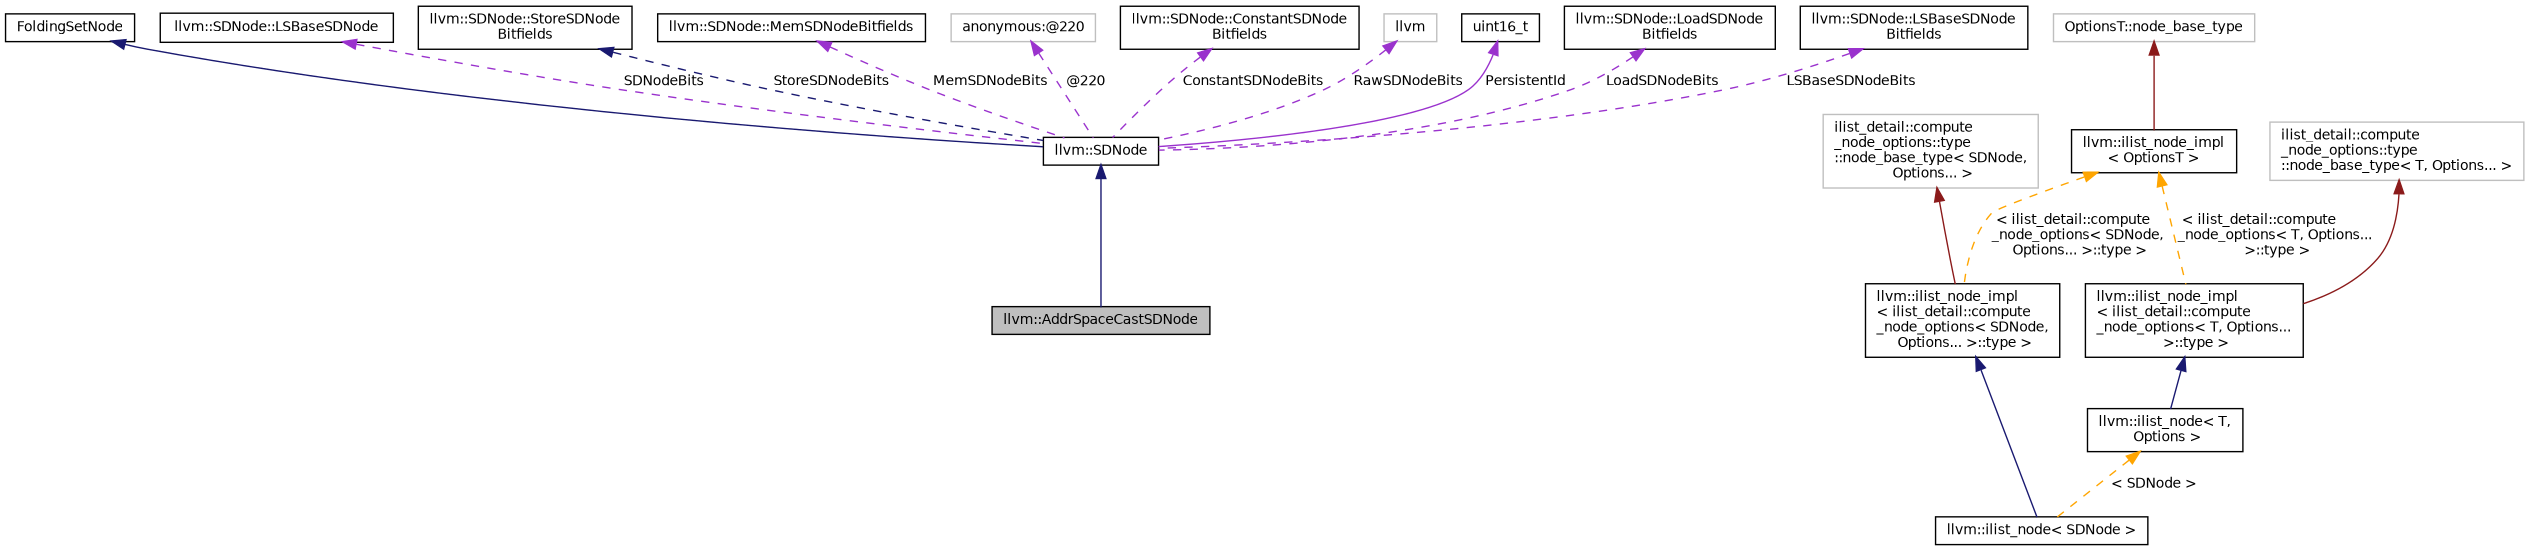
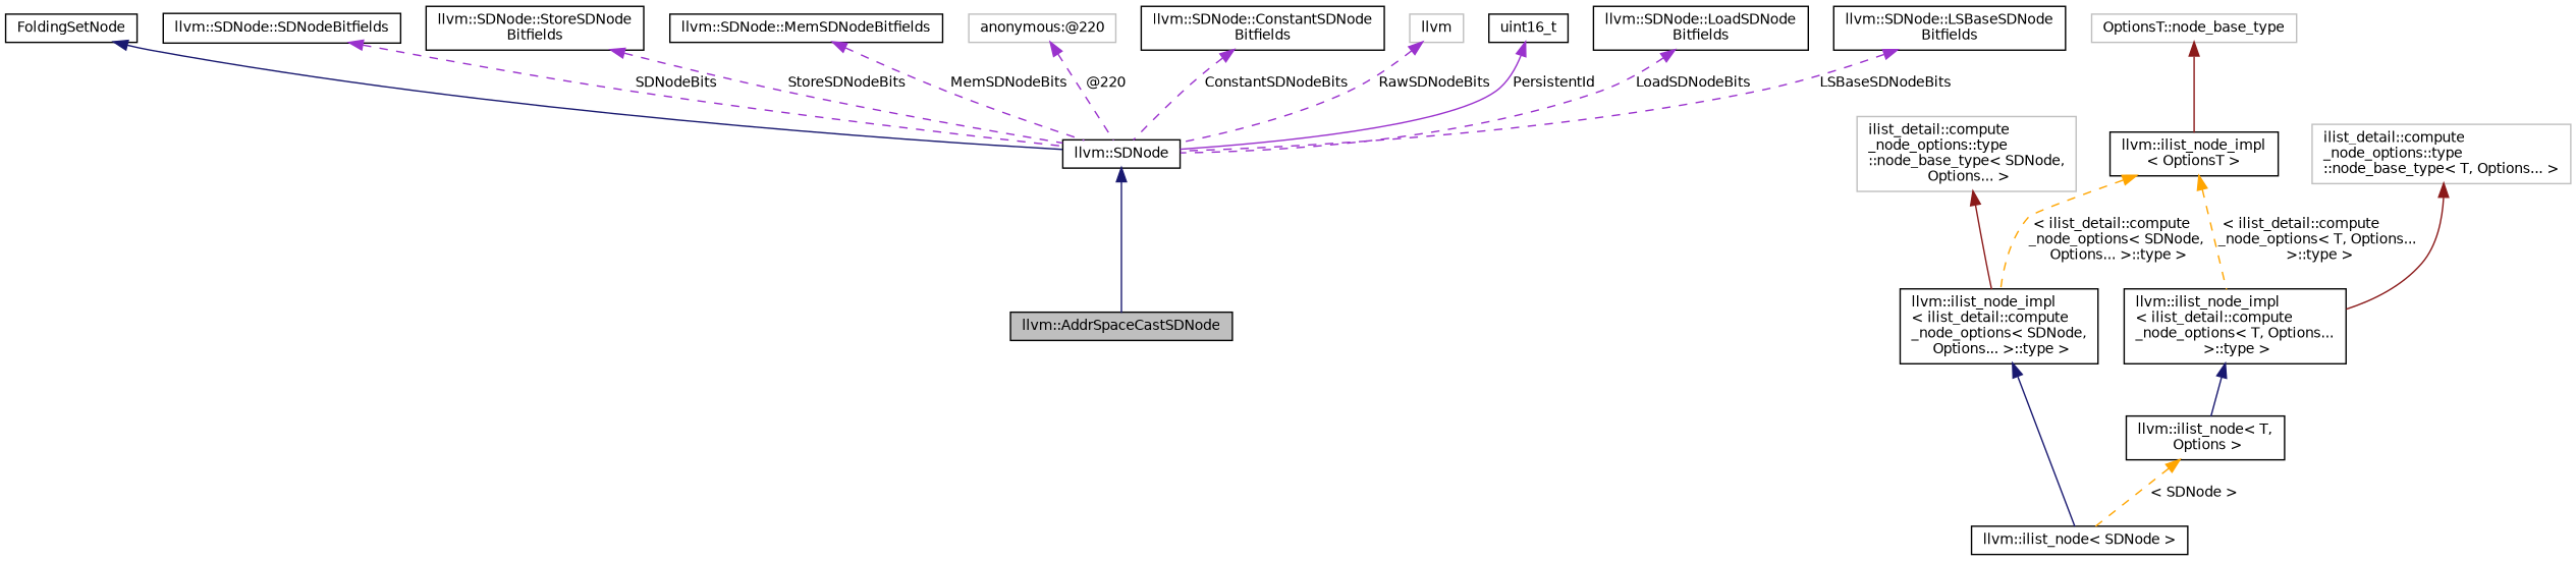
  digraph {
    rankdir=TB
    node [color=black fontname=Helvetica fontsize=10 shape=record]
    edge [color=darkorchid3 dir=back fontname=Helvetica fontsize=10 labelfontname=Helvetica labelfontsize=10 style=dashed]
    n1 [fillcolor=grey75 fontcolor=black height=0.2 label="llvm::AddrSpaceCastSDNode" style=filled width=0.4]
    n2 [height=0.2 label="llvm::SDNode" width=0.4]
    n3 [height=0.2 label=FoldingSetNode width=0.4]
    n4 [height=0.2 label="llvm::ilist_node\< SDNode \>" width=0.4]
    n5 [height=0.2 label="llvm::ilist_node_impl\l\< ilist_detail::compute\l_node_options\< SDNode,\l Options... \>::type \>" width=0.4]
    n6 [color=grey75 height=0.2 label="ilist_detail::compute\l_node_options::type \l::node_base_type\< SDNode,\l Options... \>" width=0.4]
    n7 [height=0.2 label="llvm::ilist_node_impl\l\< OptionsT \>" width=0.4]
    n8 [height=0.2 label="llvm::ilist_node_impl\l\< ilist_detail::compute\l_node_options\< T, Options...\l \>::type \>" width=0.4]
    n9 [height=0.2 label="llvm::ilist_node\< T,\l Options \>" width=0.4]
    n10 [color=grey75 height=0.2 label="OptionsT::node_base_type" width=0.4]
    n11 [color=grey75 height=0.2 label="ilist_detail::compute\l_node_options::type \l::node_base_type\< T, Options... \>" width=0.4]
-   n12 [height=0.2 label="llvm::SDNode::LSBaseSDNode" width=0.4]
+   n12 [height=0.2 label="llvm::SDNode::SDNodeBitfields" width=0.4]
    n13 [height=0.2 label="llvm::SDNode::StoreSDNode\lBitfields" width=0.4]
    n14 [height=0.2 label="llvm::SDNode::MemSDNodeBitfields" width=0.4]
    n15 [color=grey75 height=0.2 label="anonymous:@220" width=0.4]
    n16 [height=0.2 label="llvm::SDNode::ConstantSDNode\lBitfields" width=0.4]
    n17 [color=grey75 height=0.2 label=llvm width=0.4]
    n18 [height=0.2 label=uint16_t width=0.4]
    n19 [height=0.2 label="llvm::SDNode::LoadSDNode\lBitfields" width=0.4]
    n20 [height=0.2 label="llvm::SDNode::LSBaseSDNode\lBitfields" width=0.4]
    n2 -> n1 [color=midnightblue style=solid]
    n3 -> n2 [color=midnightblue style=solid]
    n5 -> n4 [color=midnightblue style=solid]
    n6 -> n5 [color=firebrick4 style=solid]
    n7 -> n5 [color=orange label=" \< ilist_detail::compute\l_node_options\< SDNode,\l Options... \>::type \>"]
    n7 -> n8 [color=orange label=" \< ilist_detail::compute\l_node_options\< T, Options...\l \>::type \>"]
    n8 -> n9 [color=midnightblue style=solid]
    n9 -> n4 [color=orange label=" \< SDNode \>"]
    n10 -> n7 [color=firebrick4 style=solid]
    n11 -> n8 [color=firebrick4 style=solid]
    n12 -> n2 [label=" SDNodeBits"]
-   n13 -> n2 [color=midnightblue label=" StoreSDNodeBits"]
+   n13 -> n2 [label=" StoreSDNodeBits"]
    n14 -> n2 [label=" MemSDNodeBits"]
    n15 -> n2 [label=" @220"]
    n16 -> n2 [label=" ConstantSDNodeBits"]
    n17 -> n2 [label=" RawSDNodeBits"]
    n18 -> n2 [label=" PersistentId" style=solid]
    n19 -> n2 [label=" LoadSDNodeBits"]
    n20 -> n2 [label=" LSBaseSDNodeBits"]
  }
